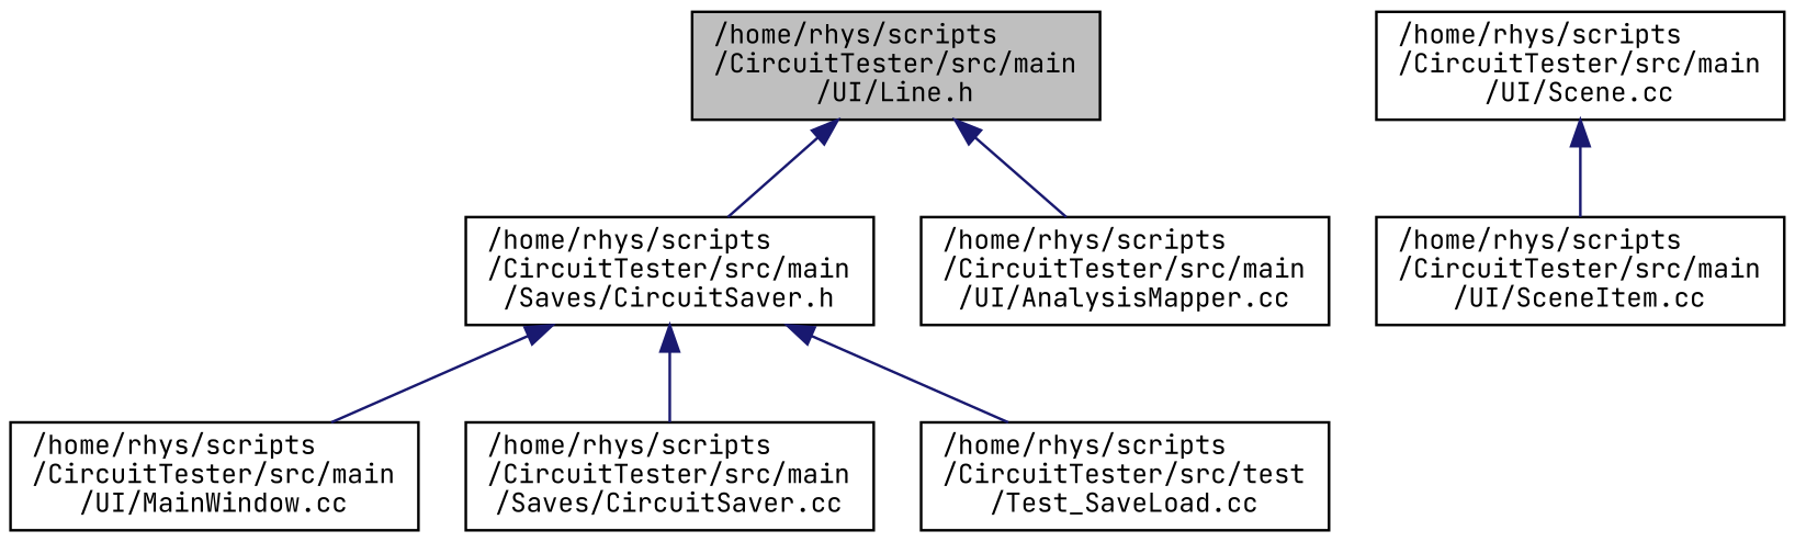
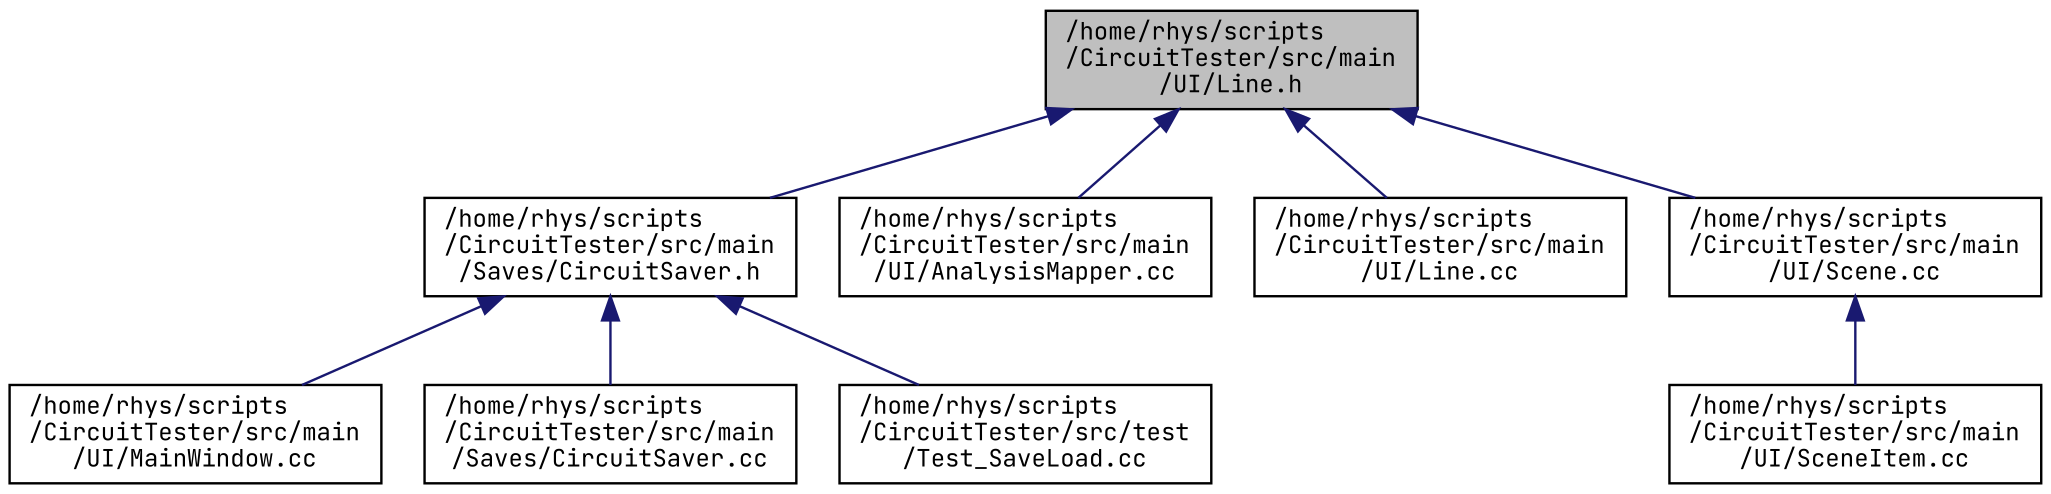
  digraph {
    fontname="JetBrains Mono"
    node [color=black fillcolor=white fontname="JetBrains Mono" fontsize=10 shape=record style=filled]
    edge [color=midnightblue dir=back fontname="JetBrains Mono" fontsize=10 labelfontname=Helvetica labelfontsize=10 style=solid]
    n1 [fillcolor=grey75 fontcolor=black height=0.2 label="/home/rhys/scripts\l/CircuitTester/src/main\l/UI/Line.h" width=0.4]
    n2 [height=0.2 label="/home/rhys/scripts\l/CircuitTester/src/main\l/Saves/CircuitSaver.h" width=0.4]
    n3 [height=0.2 label="/home/rhys/scripts\l/CircuitTester/src/main\l/UI/AnalysisMapper.cc" width=0.4]
+   n4 [height=0.2 label="/home/rhys/scripts\l/CircuitTester/src/main\l/UI/Line.cc" width=0.4]
    n5 [height=0.2 label="/home/rhys/scripts\l/CircuitTester/src/main\l/UI/Scene.cc" width=0.4]
    n6 [height=0.2 label="/home/rhys/scripts\l/CircuitTester/src/main\l/UI/MainWindow.cc" width=0.4]
    n7 [height=0.2 label="/home/rhys/scripts\l/CircuitTester/src/main\l/Saves/CircuitSaver.cc" width=0.4]
    n8 [height=0.2 label="/home/rhys/scripts\l/CircuitTester/src/test\l/Test_SaveLoad.cc" width=0.4]
    n9 [height=0.2 label="/home/rhys/scripts\l/CircuitTester/src/main\l/UI/SceneItem.cc" width=0.4]
    n1 -> n2
    n1 -> n3
+   n1 -> n4
+   n1 -> n5
    n2 -> n6
    n2 -> n7
    n2 -> n8
    n5 -> n9
  }
